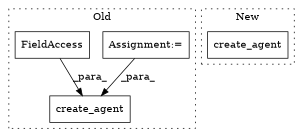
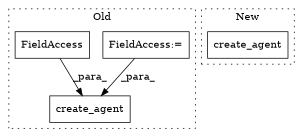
  digraph {
    node [a=32 l="13,1" shape=box]
    n1 [label=create_agent s="186,236"]
-   n2 [a=7 l=1 label="Assignment:=" s=158]
+   n2 [a=7 l=1 label="FieldAccess:=" s=158]
    n3 [a=22 l=9 label=FieldAccess s=213]
    n4 [label=create_agent s="2500,2517"]
    subgraph cluster_1 {
      label=Old
      style=dotted
      n1
      n2
      n3
    }
    subgraph cluster_2 {
      label=New
      style=dotted
      n4
    }
    n2 -> n1 [label=_para_]
    n3 -> n1 [label=_para_]
  }
